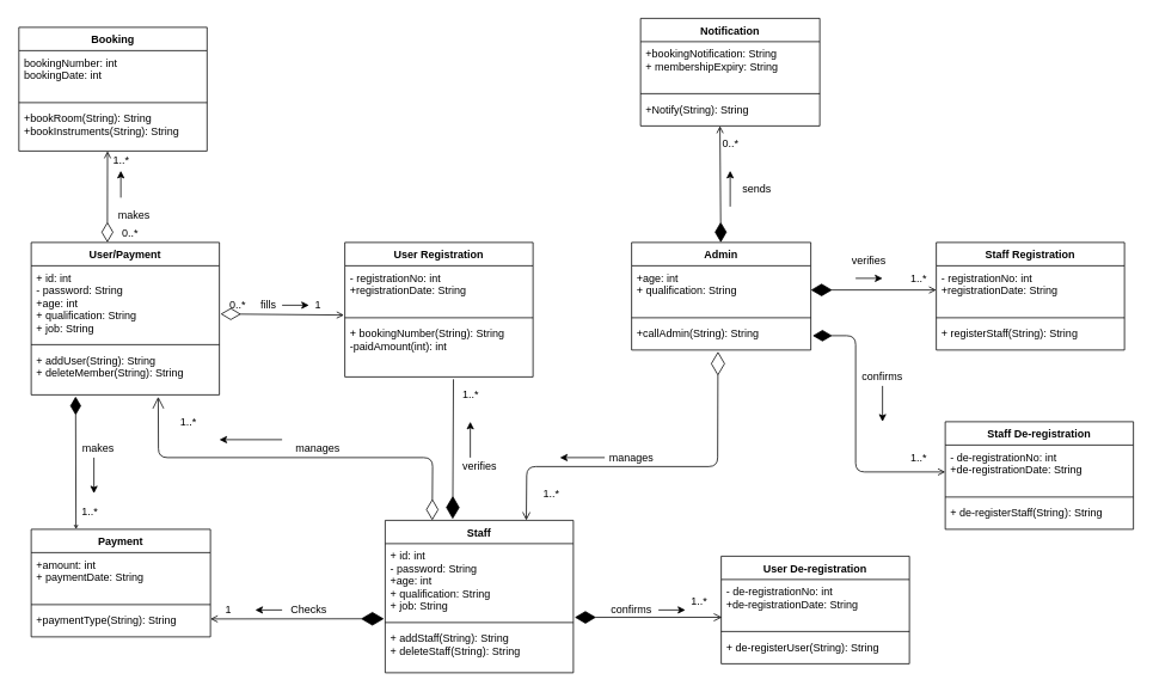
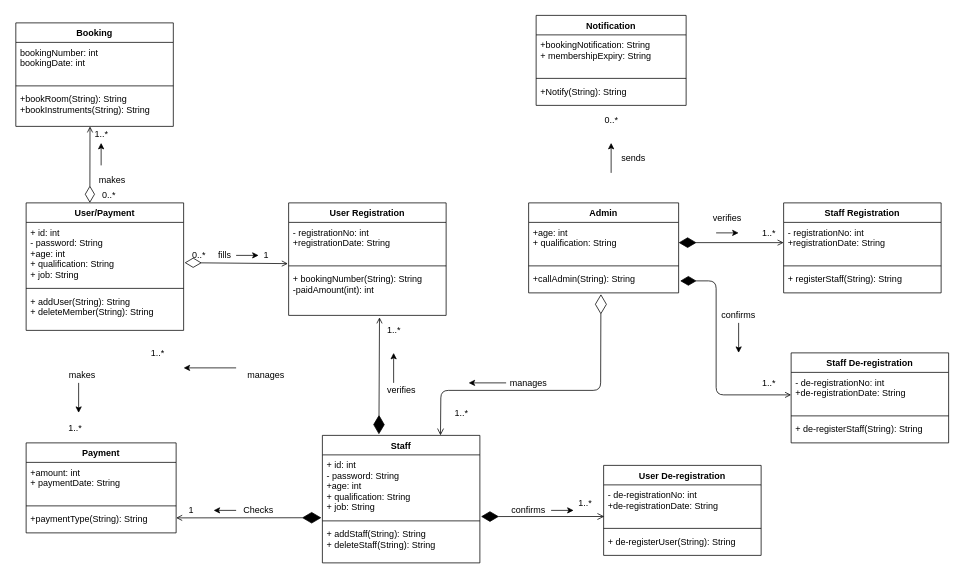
  <mxCell id="0" />
  <mxCell id="1" parent="0" />
  <mxCell id="2" value="User/Payment" style="swimlane;fontStyle=1;align=center;verticalAlign=top;childLayout=stackLayout;horizontal=1;startSize=26;horizontalStack=0;resizeParent=1;resizeParentMax=0;resizeLast=0;collapsible=1;marginBottom=0;" parent="1" vertex="1"><mxGeometry x="34" y="270" width="210" height="170" as="geometry" /></mxCell>
  <mxCell id="3" value="+ id: int&#10;- password: String&#10;+age: int&#10;+ qualification: String&#10;+ job: String" style="text;strokeColor=none;fillColor=none;align=left;verticalAlign=top;spacingLeft=4;spacingRight=4;overflow=hidden;rotatable=0;points=[[0,0.5],[1,0.5]];portConstraint=eastwest;" parent="2" vertex="1"><mxGeometry y="26" width="210" height="84" as="geometry" /></mxCell>
  <mxCell id="4" value="" style="line;strokeWidth=1;fillColor=none;align=left;verticalAlign=middle;spacingTop=-1;spacingLeft=3;spacingRight=3;rotatable=0;labelPosition=right;points=[];portConstraint=eastwest;" parent="2" vertex="1"><mxGeometry y="110" width="210" height="8" as="geometry" /></mxCell>
  <mxCell id="5" value="+ addUser(String): String&#10;+ deleteMember(String): String" style="text;strokeColor=none;fillColor=none;align=left;verticalAlign=top;spacingLeft=4;spacingRight=4;overflow=hidden;rotatable=0;points=[[0,0.5],[1,0.5]];portConstraint=eastwest;" parent="2" vertex="1"><mxGeometry y="118" width="210" height="52" as="geometry" /></mxCell>
  <mxCell id="6" value="User Registration" style="swimlane;fontStyle=1;align=center;verticalAlign=top;childLayout=stackLayout;horizontal=1;startSize=26;horizontalStack=0;resizeParent=1;resizeParentMax=0;resizeLast=0;collapsible=1;marginBottom=0;" parent="1" vertex="1"><mxGeometry x="384" y="270" width="210" height="150" as="geometry" /></mxCell>
  <mxCell id="7" value="- registrationNo: int&#10;+registrationDate: String" style="text;strokeColor=none;fillColor=none;align=left;verticalAlign=top;spacingLeft=4;spacingRight=4;overflow=hidden;rotatable=0;points=[[0,0.5],[1,0.5]];portConstraint=eastwest;" parent="6" vertex="1"><mxGeometry y="26" width="210" height="54" as="geometry" /></mxCell>
  <mxCell id="8" value="" style="line;strokeWidth=1;fillColor=none;align=left;verticalAlign=middle;spacingTop=-1;spacingLeft=3;spacingRight=3;rotatable=0;labelPosition=right;points=[];portConstraint=eastwest;" parent="6" vertex="1"><mxGeometry y="80" width="210" height="8" as="geometry" /></mxCell>
  <mxCell id="9" value="+ bookingNumber(String): String&#10;-paidAmount(int): int" style="text;strokeColor=none;fillColor=none;align=left;verticalAlign=top;spacingLeft=4;spacingRight=4;overflow=hidden;rotatable=0;points=[[0,0.5],[1,0.5]];portConstraint=eastwest;" parent="6" vertex="1"><mxGeometry y="88" width="210" height="62" as="geometry" /></mxCell>
  <mxCell id="10" value="" style="endArrow=open;html=1;exitX=1.006;exitY=0.64;exitDx=0;exitDy=0;exitPerimeter=0;startArrow=diamondThin;startFill=0;endFill=0;startSize=20;" parent="1" source="3" edge="1"><mxGeometry width="50" height="50" relative="1" as="geometry"><mxPoint x="214" y="350" as="sourcePoint" /><mxPoint x="383" y="351" as="targetPoint" /></mxGeometry></mxCell>
- <mxCell id="11" value="" style="endArrow=open;html=1;exitX=0.236;exitY=1.035;exitDx=0;exitDy=0;exitPerimeter=0;startArrow=diamondThin;startFill=1;endFill=0;entryX=0.25;entryY=0;entryDx=0;entryDy=0;targetPerimeterSpacing=6;endSize=3;startSize=18;" parent="1" source="5" edge="1" target="28"><mxGeometry width="50" height="50" relative="1" as="geometry"><mxPoint x="-36" y="550" as="sourcePoint" /><mxPoint x="84" y="566" as="targetPoint" /><Array as="points" /></mxGeometry></mxCell>
  <mxCell id="12" value="fills" style="text;html=1;strokeColor=none;fillColor=none;align=center;verticalAlign=middle;whiteSpace=wrap;rounded=0;" parent="1" vertex="1"><mxGeometry x="289" y="330" width="20" height="20" as="geometry" /></mxCell>
  <mxCell id="13" value="makes" style="text;html=1;strokeColor=none;fillColor=none;align=center;verticalAlign=middle;whiteSpace=wrap;rounded=0;" parent="1" vertex="1"><mxGeometry x="89" y="490" width="40" height="20" as="geometry" /></mxCell>
  <mxCell id="14" value="" style="endArrow=classic;html=1;" parent="1" edge="1"><mxGeometry width="50" height="50" relative="1" as="geometry"><mxPoint x="104" y="510" as="sourcePoint" /><mxPoint x="104" y="550" as="targetPoint" /></mxGeometry></mxCell>
  <mxCell id="15" value="" style="endArrow=classic;html=1;" parent="1" edge="1"><mxGeometry width="50" height="50" relative="1" as="geometry"><mxPoint x="314" y="340" as="sourcePoint" /><mxPoint x="344" y="340" as="targetPoint" /></mxGeometry></mxCell>
  <mxCell id="16" value="Staff" style="swimlane;fontStyle=1;align=center;verticalAlign=top;childLayout=stackLayout;horizontal=1;startSize=26;horizontalStack=0;resizeParent=1;resizeParentMax=0;resizeLast=0;collapsible=1;marginBottom=0;" parent="1" vertex="1"><mxGeometry x="429" y="580" width="210" height="170" as="geometry" /></mxCell>
  <mxCell id="17" value="+ id: int&#10;- password: String&#10;+age: int&#10;+ qualification: String&#10;+ job: String" style="text;strokeColor=none;fillColor=none;align=left;verticalAlign=top;spacingLeft=4;spacingRight=4;overflow=hidden;rotatable=0;points=[[0,0.5],[1,0.5]];portConstraint=eastwest;" parent="16" vertex="1"><mxGeometry y="26" width="210" height="84" as="geometry" /></mxCell>
  <mxCell id="18" value="" style="line;strokeWidth=1;fillColor=none;align=left;verticalAlign=middle;spacingTop=-1;spacingLeft=3;spacingRight=3;rotatable=0;labelPosition=right;points=[];portConstraint=eastwest;" parent="16" vertex="1"><mxGeometry y="110" width="210" height="8" as="geometry" /></mxCell>
  <mxCell id="19" value="+ addStaff(String): String&#10;+ deleteStaff(String): String" style="text;strokeColor=none;fillColor=none;align=left;verticalAlign=top;spacingLeft=4;spacingRight=4;overflow=hidden;rotatable=0;points=[[0,0.5],[1,0.5]];portConstraint=eastwest;" parent="16" vertex="1"><mxGeometry y="118" width="210" height="52" as="geometry" /></mxCell>
  <mxCell id="20" value="Booking" style="swimlane;fontStyle=1;align=center;verticalAlign=top;childLayout=stackLayout;horizontal=1;startSize=26;horizontalStack=0;resizeParent=1;resizeParentMax=0;resizeLast=0;collapsible=1;marginBottom=0;" parent="1" vertex="1"><mxGeometry x="20.27" y="30" width="210" height="138" as="geometry" /></mxCell>
  <mxCell id="21" value="bookingNumber: int&#10;bookingDate: int" style="text;strokeColor=none;fillColor=none;align=left;verticalAlign=top;spacingLeft=4;spacingRight=4;overflow=hidden;rotatable=0;points=[[0,0.5],[1,0.5]];portConstraint=eastwest;" parent="20" vertex="1"><mxGeometry y="26" width="210" height="54" as="geometry" /></mxCell>
  <mxCell id="22" value="" style="line;strokeWidth=1;fillColor=none;align=left;verticalAlign=middle;spacingTop=-1;spacingLeft=3;spacingRight=3;rotatable=0;labelPosition=right;points=[];portConstraint=eastwest;" parent="20" vertex="1"><mxGeometry y="80" width="210" height="8" as="geometry" /></mxCell>
  <mxCell id="23" value="+bookRoom(String): String&#10;+bookInstruments(String): String" style="text;strokeColor=none;fillColor=none;align=left;verticalAlign=top;spacingLeft=4;spacingRight=4;overflow=hidden;rotatable=0;points=[[0,0.5],[1,0.5]];portConstraint=eastwest;" parent="20" vertex="1"><mxGeometry y="88" width="210" height="50" as="geometry" /></mxCell>
  <mxCell id="24" value="Admin" style="swimlane;fontStyle=1;align=center;verticalAlign=top;childLayout=stackLayout;horizontal=1;startSize=26;horizontalStack=0;resizeParent=1;resizeParentMax=0;resizeLast=0;collapsible=1;marginBottom=0;" parent="1" vertex="1"><mxGeometry x="704" y="270" width="200" height="120" as="geometry" /></mxCell>
  <mxCell id="25" value="+age: int&#10;+ qualification: String" style="text;strokeColor=none;fillColor=none;align=left;verticalAlign=top;spacingLeft=4;spacingRight=4;overflow=hidden;rotatable=0;points=[[0,0.5],[1,0.5]];portConstraint=eastwest;" parent="24" vertex="1"><mxGeometry y="26" width="200" height="54" as="geometry" /></mxCell>
  <mxCell id="26" value="" style="line;strokeWidth=1;fillColor=none;align=left;verticalAlign=middle;spacingTop=-1;spacingLeft=3;spacingRight=3;rotatable=0;labelPosition=right;points=[];portConstraint=eastwest;" parent="24" vertex="1"><mxGeometry y="80" width="200" height="8" as="geometry" /></mxCell>
  <mxCell id="27" value="+callAdmin(String): String" style="text;strokeColor=none;fillColor=none;align=left;verticalAlign=top;spacingLeft=4;spacingRight=4;overflow=hidden;rotatable=0;points=[[0,0.5],[1,0.5]];portConstraint=eastwest;" parent="24" vertex="1"><mxGeometry y="88" width="200" height="32" as="geometry" /></mxCell>
  <mxCell id="28" value="Payment" style="swimlane;fontStyle=1;align=center;verticalAlign=top;childLayout=stackLayout;horizontal=1;startSize=26;horizontalStack=0;resizeParent=1;resizeParentMax=0;resizeLast=0;collapsible=1;marginBottom=0;" parent="1" vertex="1"><mxGeometry x="34" y="590" width="200" height="120" as="geometry" /></mxCell>
  <mxCell id="29" value="+amount: int&#10;+ paymentDate: String" style="text;strokeColor=none;fillColor=none;align=left;verticalAlign=top;spacingLeft=4;spacingRight=4;overflow=hidden;rotatable=0;points=[[0,0.5],[1,0.5]];portConstraint=eastwest;" parent="28" vertex="1"><mxGeometry y="26" width="200" height="54" as="geometry" /></mxCell>
  <mxCell id="30" value="" style="line;strokeWidth=1;fillColor=none;align=left;verticalAlign=middle;spacingTop=-1;spacingLeft=3;spacingRight=3;rotatable=0;labelPosition=right;points=[];portConstraint=eastwest;" parent="28" vertex="1"><mxGeometry y="80" width="200" height="8" as="geometry" /></mxCell>
  <mxCell id="31" value="+paymentType(String): String" style="text;strokeColor=none;fillColor=none;align=left;verticalAlign=top;spacingLeft=4;spacingRight=4;overflow=hidden;rotatable=0;points=[[0,0.5],[1,0.5]];portConstraint=eastwest;" parent="28" vertex="1"><mxGeometry y="88" width="200" height="32" as="geometry" /></mxCell>
  <mxCell id="32" value="Staff Registration" style="swimlane;fontStyle=1;align=center;verticalAlign=top;childLayout=stackLayout;horizontal=1;startSize=26;horizontalStack=0;resizeParent=1;resizeParentMax=0;resizeLast=0;collapsible=1;marginBottom=0;" parent="1" vertex="1"><mxGeometry x="1044" y="270" width="210" height="120" as="geometry" /></mxCell>
  <mxCell id="33" value="- registrationNo: int&#10;+registrationDate: String&#10;" style="text;strokeColor=none;fillColor=none;align=left;verticalAlign=top;spacingLeft=4;spacingRight=4;overflow=hidden;rotatable=0;points=[[0,0.5],[1,0.5]];portConstraint=eastwest;" parent="32" vertex="1"><mxGeometry y="26" width="210" height="54" as="geometry" /></mxCell>
  <mxCell id="34" value="" style="line;strokeWidth=1;fillColor=none;align=left;verticalAlign=middle;spacingTop=-1;spacingLeft=3;spacingRight=3;rotatable=0;labelPosition=right;points=[];portConstraint=eastwest;" parent="32" vertex="1"><mxGeometry y="80" width="210" height="8" as="geometry" /></mxCell>
  <mxCell id="35" value="+ registerStaff(String): String&#10;" style="text;strokeColor=none;fillColor=none;align=left;verticalAlign=top;spacingLeft=4;spacingRight=4;overflow=hidden;rotatable=0;points=[[0,0.5],[1,0.5]];portConstraint=eastwest;" parent="32" vertex="1"><mxGeometry y="88" width="210" height="32" as="geometry" /></mxCell>
  <mxCell id="36" value="Notification" style="swimlane;fontStyle=1;align=center;verticalAlign=top;childLayout=stackLayout;horizontal=1;startSize=26;horizontalStack=0;resizeParent=1;resizeParentMax=0;resizeLast=0;collapsible=1;marginBottom=0;" parent="1" vertex="1"><mxGeometry x="714" y="20" width="200" height="120" as="geometry" /></mxCell>
  <mxCell id="37" value="+bookingNotification: String&#10;+ membershipExpiry: String" style="text;strokeColor=none;fillColor=none;align=left;verticalAlign=top;spacingLeft=4;spacingRight=4;overflow=hidden;rotatable=0;points=[[0,0.5],[1,0.5]];portConstraint=eastwest;" parent="36" vertex="1"><mxGeometry y="26" width="200" height="54" as="geometry" /></mxCell>
  <mxCell id="38" value="" style="line;strokeWidth=1;fillColor=none;align=left;verticalAlign=middle;spacingTop=-1;spacingLeft=3;spacingRight=3;rotatable=0;labelPosition=right;points=[];portConstraint=eastwest;" parent="36" vertex="1"><mxGeometry y="80" width="200" height="8" as="geometry" /></mxCell>
  <mxCell id="39" value="+Notify(String): String" style="text;strokeColor=none;fillColor=none;align=left;verticalAlign=top;spacingLeft=4;spacingRight=4;overflow=hidden;rotatable=0;points=[[0,0.5],[1,0.5]];portConstraint=eastwest;" parent="36" vertex="1"><mxGeometry y="88" width="200" height="32" as="geometry" /></mxCell>
  <mxCell id="40" value="Staff De-registration" style="swimlane;fontStyle=1;align=center;verticalAlign=top;childLayout=stackLayout;horizontal=1;startSize=26;horizontalStack=0;resizeParent=1;resizeParentMax=0;resizeLast=0;collapsible=1;marginBottom=0;" parent="1" vertex="1"><mxGeometry x="1054" y="470" width="210" height="120" as="geometry" /></mxCell>
  <mxCell id="41" value="- de-registrationNo: int&#10;+de-registrationDate: String&#10;" style="text;strokeColor=none;fillColor=none;align=left;verticalAlign=top;spacingLeft=4;spacingRight=4;overflow=hidden;rotatable=0;points=[[0,0.5],[1,0.5]];portConstraint=eastwest;" parent="40" vertex="1"><mxGeometry y="26" width="210" height="54" as="geometry" /></mxCell>
  <mxCell id="42" value="" style="line;strokeWidth=1;fillColor=none;align=left;verticalAlign=middle;spacingTop=-1;spacingLeft=3;spacingRight=3;rotatable=0;labelPosition=right;points=[];portConstraint=eastwest;" parent="40" vertex="1"><mxGeometry y="80" width="210" height="8" as="geometry" /></mxCell>
  <mxCell id="43" value="+ de-registerStaff(String): String" style="text;strokeColor=none;fillColor=none;align=left;verticalAlign=top;spacingLeft=4;spacingRight=4;overflow=hidden;rotatable=0;points=[[0,0.5],[1,0.5]];portConstraint=eastwest;" parent="40" vertex="1"><mxGeometry y="88" width="210" height="32" as="geometry" /></mxCell>
  <mxCell id="44" value="User De-registration" style="swimlane;fontStyle=1;align=center;verticalAlign=top;childLayout=stackLayout;horizontal=1;startSize=26;horizontalStack=0;resizeParent=1;resizeParentMax=0;resizeLast=0;collapsible=1;marginBottom=0;" parent="1" vertex="1"><mxGeometry x="804" y="620" width="210" height="120" as="geometry" /></mxCell>
  <mxCell id="45" value="- de-registrationNo: int&#10;+de-registrationDate: String&#10;" style="text;strokeColor=none;fillColor=none;align=left;verticalAlign=top;spacingLeft=4;spacingRight=4;overflow=hidden;rotatable=0;points=[[0,0.5],[1,0.5]];portConstraint=eastwest;" parent="44" vertex="1"><mxGeometry y="26" width="210" height="54" as="geometry" /></mxCell>
  <mxCell id="46" value="" style="line;strokeWidth=1;fillColor=none;align=left;verticalAlign=middle;spacingTop=-1;spacingLeft=3;spacingRight=3;rotatable=0;labelPosition=right;points=[];portConstraint=eastwest;" parent="44" vertex="1"><mxGeometry y="80" width="210" height="8" as="geometry" /></mxCell>
  <mxCell id="47" value="+ de-registerUser(String): String" style="text;strokeColor=none;fillColor=none;align=left;verticalAlign=top;spacingLeft=4;spacingRight=4;overflow=hidden;rotatable=0;points=[[0,0.5],[1,0.5]];portConstraint=eastwest;" parent="44" vertex="1"><mxGeometry y="88" width="210" height="32" as="geometry" /></mxCell>
  <mxCell id="48" value="" style="endArrow=diamondThin;html=1;entryX=-0.006;entryY=0.998;entryDx=0;entryDy=0;entryPerimeter=0;startArrow=open;startFill=0;endFill=1;startSize=6;endSize=23;" parent="1" target="17" edge="1"><mxGeometry width="50" height="50" relative="1" as="geometry"><mxPoint x="234" y="690" as="sourcePoint" /><mxPoint x="402.34" y="764.002" as="targetPoint" /><Array as="points" /></mxGeometry></mxCell>
  <mxCell id="49" value="verifies" style="text;html=1;strokeColor=none;fillColor=none;align=center;verticalAlign=middle;whiteSpace=wrap;rounded=0;" parent="1" vertex="1"><mxGeometry x="954" y="280" width="30" height="20" as="geometry" /></mxCell>
  <mxCell id="50" value="" style="endArrow=classic;html=1;" parent="1" edge="1"><mxGeometry width="50" height="50" relative="1" as="geometry"><mxPoint x="954" y="310" as="sourcePoint" /><mxPoint x="984" y="310" as="targetPoint" /></mxGeometry></mxCell>
- <mxCell id="51" value="" style="endArrow=none;html=1;exitX=0.359;exitY=-0.008;exitDx=0;exitDy=0;entryX=0.577;entryY=1.042;entryDx=0;entryDy=0;entryPerimeter=0;exitPerimeter=0;startArrow=diamondThin;startFill=1;endFill=0;startSize=23;" parent="1" source="16" target="9" edge="1"><mxGeometry width="50" height="50" relative="1" as="geometry"><mxPoint x="455.26" y="499.76" as="sourcePoint" /><mxPoint x="524" y="440" as="targetPoint" /></mxGeometry></mxCell>
+ <mxCell id="51" value="" style="endArrow=open;html=1;exitX=0.359;exitY=-0.008;exitDx=0;exitDy=0;entryX=0.577;entryY=1.042;entryDx=0;entryDy=0;entryPerimeter=0;exitPerimeter=0;startArrow=diamondThin;startFill=1;endFill=0;startSize=23;" parent="1" source="16" target="9" edge="1"><mxGeometry width="50" height="50" relative="1" as="geometry"><mxPoint x="455.26" y="499.76" as="sourcePoint" /><mxPoint x="524" y="440" as="targetPoint" /></mxGeometry></mxCell>
  <mxCell id="52" value="" style="endArrow=classic;html=1;" parent="1" edge="1"><mxGeometry width="50" height="50" relative="1" as="geometry"><mxPoint x="524" y="510" as="sourcePoint" /><mxPoint x="524" y="470" as="targetPoint" /></mxGeometry></mxCell>
  <mxCell id="53" value="verifies" style="text;html=1;align=center;verticalAlign=middle;resizable=0;points=[];autosize=1;strokeColor=none;" parent="1" vertex="1"><mxGeometry x="509" y="510" width="50" height="20" as="geometry" /></mxCell>
  <mxCell id="54" value="" style="endArrow=diamondThin;html=1;entryX=1;entryY=0.5;entryDx=0;entryDy=0;startArrow=open;startFill=0;endFill=1;endSize=21;" parent="1" target="25" edge="1"><mxGeometry width="50" height="50" relative="1" as="geometry"><mxPoint x="1044" y="323" as="sourcePoint" /><mxPoint x="520.76" y="441.426" as="targetPoint" /></mxGeometry></mxCell>
  <mxCell id="55" value="" style="endArrow=open;html=1;startArrow=diamondThin;startFill=0;endFill=0;entryX=0.471;entryY=1;entryDx=0;entryDy=0;entryPerimeter=0;startSize=20;" parent="1" target="23" edge="1"><mxGeometry width="50" height="50" relative="1" as="geometry"><mxPoint x="119" y="270" as="sourcePoint" /><mxPoint x="113" y="168" as="targetPoint" /><Array as="points" /></mxGeometry></mxCell>
  <mxCell id="56" value="makes" style="text;html=1;strokeColor=none;fillColor=none;align=center;verticalAlign=middle;whiteSpace=wrap;rounded=0;" parent="1" vertex="1"><mxGeometry x="129" width="40" height="20" as="geometry" y="230" /></mxCell>
  <mxCell id="57" value="" style="endArrow=classic;html=1;" parent="1" edge="1"><mxGeometry width="50" height="50" relative="1" as="geometry"><mxPoint x="134" y="220" as="sourcePoint" /><mxPoint x="134" y="190" as="targetPoint" /></mxGeometry></mxCell>
  <mxCell id="58" value="sends" style="text;html=1;strokeColor=none;fillColor=none;align=center;verticalAlign=middle;whiteSpace=wrap;rounded=0;" parent="1" vertex="1"><mxGeometry x="824" y="200" width="40" height="20" as="geometry" /></mxCell>
  <mxCell id="59" value="" style="endArrow=classic;html=1;" parent="1" edge="1"><mxGeometry width="50" height="50" relative="1" as="geometry"><mxPoint x="814" as="sourcePoint" y="230" /><mxPoint x="814" y="190" as="targetPoint" /></mxGeometry></mxCell>
- <mxCell id="60" value="" style="endArrow=diamondThin;html=1;exitX=0.443;exitY=1;exitDx=0;exitDy=0;exitPerimeter=0;startArrow=open;startFill=0;endFill=1;endSize=20;" parent="1" source="39" edge="1" target="24"><mxGeometry width="50" height="50" relative="1" as="geometry"><mxPoint x="793" y="95" as="sourcePoint" /><mxPoint x="793" y="0" as="targetPoint" /></mxGeometry></mxCell>
  <mxCell id="61" value="" style="endArrow=classic;html=1;" parent="1" edge="1"><mxGeometry width="50" height="50" relative="1" as="geometry"><mxPoint x="314" y="680" as="sourcePoint" /><mxPoint x="284" y="680" as="targetPoint" /></mxGeometry></mxCell>
  <mxCell id="62" value="Checks" style="text;html=1;strokeColor=none;fillColor=none;align=center;verticalAlign=middle;whiteSpace=wrap;rounded=0;" parent="1" vertex="1"><mxGeometry x="324" y="670" width="40" height="20" as="geometry" /></mxCell>
  <mxCell id="63" value="" style="endArrow=open;html=1;entryX=0.004;entryY=0.781;entryDx=0;entryDy=0;entryPerimeter=0;exitX=1.007;exitY=0.979;exitDx=0;exitDy=0;exitPerimeter=0;startArrow=diamondThin;startFill=1;endFill=0;endSize=7;startSize=21;" parent="1" source="17" target="45" edge="1"><mxGeometry width="50" height="50" relative="1" as="geometry"><mxPoint x="664" y="688" as="sourcePoint" /><mxPoint x="763.14" y="689.832" as="targetPoint" /><Array as="points" /></mxGeometry></mxCell>
  <mxCell id="64" value="" style="endArrow=classic;html=1;" parent="1" edge="1"><mxGeometry width="50" height="50" relative="1" as="geometry"><mxPoint x="734" y="680" as="sourcePoint" /><mxPoint x="764" y="680" as="targetPoint" /></mxGeometry></mxCell>
  <mxCell id="65" value="confirms" style="text;html=1;strokeColor=none;fillColor=none;align=center;verticalAlign=middle;whiteSpace=wrap;rounded=0;" parent="1" vertex="1"><mxGeometry x="684" y="670" width="40" height="20" as="geometry" /></mxCell>
  <mxCell id="66" value="" style="endArrow=diamondThin;html=1;startArrow=open;startFill=0;endFill=1;endSize=19;" parent="1" edge="1"><mxGeometry width="50" height="50" relative="1" as="geometry"><mxPoint x="1054" y="526" as="sourcePoint" /><mxPoint x="906" y="374" as="targetPoint" /><Array as="points"><mxPoint x="954" y="526" /><mxPoint x="954" y="374" /></Array></mxGeometry></mxCell>
  <mxCell id="67" value="" style="endArrow=classic;html=1;" parent="1" edge="1"><mxGeometry width="50" height="50" relative="1" as="geometry"><mxPoint x="984" y="430" as="sourcePoint" /><mxPoint x="984" y="470" as="targetPoint" /></mxGeometry></mxCell>
  <mxCell id="68" value="confirms" style="text;html=1;strokeColor=none;fillColor=none;align=center;verticalAlign=middle;whiteSpace=wrap;rounded=0;" parent="1" vertex="1"><mxGeometry x="969" y="410" width="30" height="20" as="geometry" /></mxCell>
  <mxCell id="69" value="1" style="text;html=1;align=center;verticalAlign=middle;resizable=0;points=[];autosize=1;strokeColor=none;" parent="1" vertex="1"><mxGeometry x="344" y="330" width="20" height="20" as="geometry" /></mxCell>
  <mxCell id="70" value="0..*" style="text;html=1;align=center;verticalAlign=middle;resizable=0;points=[];autosize=1;strokeColor=none;" parent="1" vertex="1"><mxGeometry x="249" y="330" width="30" height="20" as="geometry" /></mxCell>
  <mxCell id="71" value="1..*" style="text;html=1;align=center;verticalAlign=middle;resizable=0;points=[];autosize=1;strokeColor=none;" parent="1" vertex="1"><mxGeometry x="119" y="168" width="30" height="20" as="geometry" /></mxCell>
  <mxCell id="72" value="0..*" style="text;html=1;align=center;verticalAlign=middle;resizable=0;points=[];autosize=1;strokeColor=none;" parent="1" vertex="1"><mxGeometry x="129" y="250" width="30" height="20" as="geometry" /></mxCell>
  <mxCell id="73" value="" style="endArrow=diamondThin;html=1;startArrow=open;startFill=0;endFill=0;entryX=0.482;entryY=1.054;entryDx=0;entryDy=0;entryPerimeter=0;exitX=0.75;exitY=0;exitDx=0;exitDy=0;startSize=7;endSize=24;" edge="1" parent="1" source="16" target="27"><mxGeometry width="50" height="50" relative="1" as="geometry"><mxPoint x="1064" y="536" as="sourcePoint" /><mxPoint x="916" y="384" as="targetPoint" /><Array as="points"><mxPoint x="587" y="520" /><mxPoint x="800" y="520" /></Array></mxGeometry></mxCell>
- <mxCell id="74" value="" style="endArrow=open;html=1;startArrow=diamondThin;startFill=0;endFill=0;exitX=0.25;exitY=0;exitDx=0;exitDy=0;entryX=0.675;entryY=1.042;entryDx=0;entryDy=0;entryPerimeter=0;endSize=11;startSize=21;" edge="1" parent="1" source="16" target="5"><mxGeometry width="50" height="50" relative="1" as="geometry"><mxPoint x="596.5" y="590" as="sourcePoint" /><mxPoint x="224" y="460" as="targetPoint" /><Array as="points"><mxPoint x="482" y="510" /><mxPoint x="176" y="510" /></Array></mxGeometry></mxCell>
  <mxCell id="75" value="manages" style="text;html=1;strokeColor=none;fillColor=none;align=center;verticalAlign=middle;whiteSpace=wrap;rounded=0;" vertex="1" parent="1"><mxGeometry x="344" y="490" width="20" height="20" as="geometry" /></mxCell>
  <mxCell id="76" value="manages" style="text;html=1;strokeColor=none;fillColor=none;align=center;verticalAlign=middle;whiteSpace=wrap;rounded=0;" vertex="1" parent="1"><mxGeometry x="694" y="500" width="20" height="20" as="geometry" /></mxCell>
  <mxCell id="77" value="" style="endArrow=classic;html=1;" edge="1" parent="1"><mxGeometry width="50" height="50" relative="1" as="geometry"><mxPoint x="674" y="510" as="sourcePoint" /><mxPoint x="624" y="510" as="targetPoint" /></mxGeometry></mxCell>
  <mxCell id="78" value="" style="endArrow=classic;html=1;" edge="1" parent="1"><mxGeometry width="50" height="50" relative="1" as="geometry"><mxPoint x="314" y="490" as="sourcePoint" /><mxPoint x="244" y="490" as="targetPoint" /></mxGeometry></mxCell>
  <mxCell id="79" value="1..*" style="text;html=1;align=center;verticalAlign=middle;resizable=0;points=[];autosize=1;strokeColor=none;" vertex="1" parent="1"><mxGeometry x="1009" y="300" width="30" height="20" as="geometry" /></mxCell>
  <mxCell id="80" value="1..*" style="text;html=1;align=center;verticalAlign=middle;resizable=0;points=[];autosize=1;strokeColor=none;" vertex="1" parent="1"><mxGeometry x="1009" y="500" width="30" height="20" as="geometry" /></mxCell>
  <mxCell id="81" value="1..*" style="text;html=1;align=center;verticalAlign=middle;resizable=0;points=[];autosize=1;strokeColor=none;" vertex="1" parent="1"><mxGeometry x="764" y="660" width="30" height="20" as="geometry" /></mxCell>
  <mxCell id="82" value="1" style="text;html=1;align=center;verticalAlign=middle;resizable=0;points=[];autosize=1;strokeColor=none;" vertex="1" parent="1"><mxGeometry x="244" y="670" width="20" height="20" as="geometry" /></mxCell>
  <mxCell id="83" value="0..*" style="text;html=1;align=center;verticalAlign=middle;resizable=0;points=[];autosize=1;strokeColor=none;" vertex="1" parent="1"><mxGeometry x="799" y="150" width="30" height="20" as="geometry" /></mxCell>
  <mxCell id="84" value="1..*" style="text;html=1;align=center;verticalAlign=middle;resizable=0;points=[];autosize=1;strokeColor=none;" vertex="1" parent="1"><mxGeometry x="599" y="540" width="30" height="20" as="geometry" /></mxCell>
  <mxCell id="85" value="1..*" style="text;html=1;align=center;verticalAlign=middle;resizable=0;points=[];autosize=1;strokeColor=none;" vertex="1" parent="1"><mxGeometry x="509" y="430" width="30" height="20" as="geometry" /></mxCell>
  <mxCell id="86" value="1..*" style="text;html=1;align=center;verticalAlign=middle;resizable=0;points=[];autosize=1;strokeColor=none;" vertex="1" parent="1"><mxGeometry x="194" y="460" width="30" height="20" as="geometry" /></mxCell>
  <mxCell id="87" value="1..*" style="text;html=1;align=center;verticalAlign=middle;resizable=0;points=[];autosize=1;strokeColor=none;" vertex="1" parent="1"><mxGeometry x="84" y="560" width="30" height="20" as="geometry" /></mxCell>
